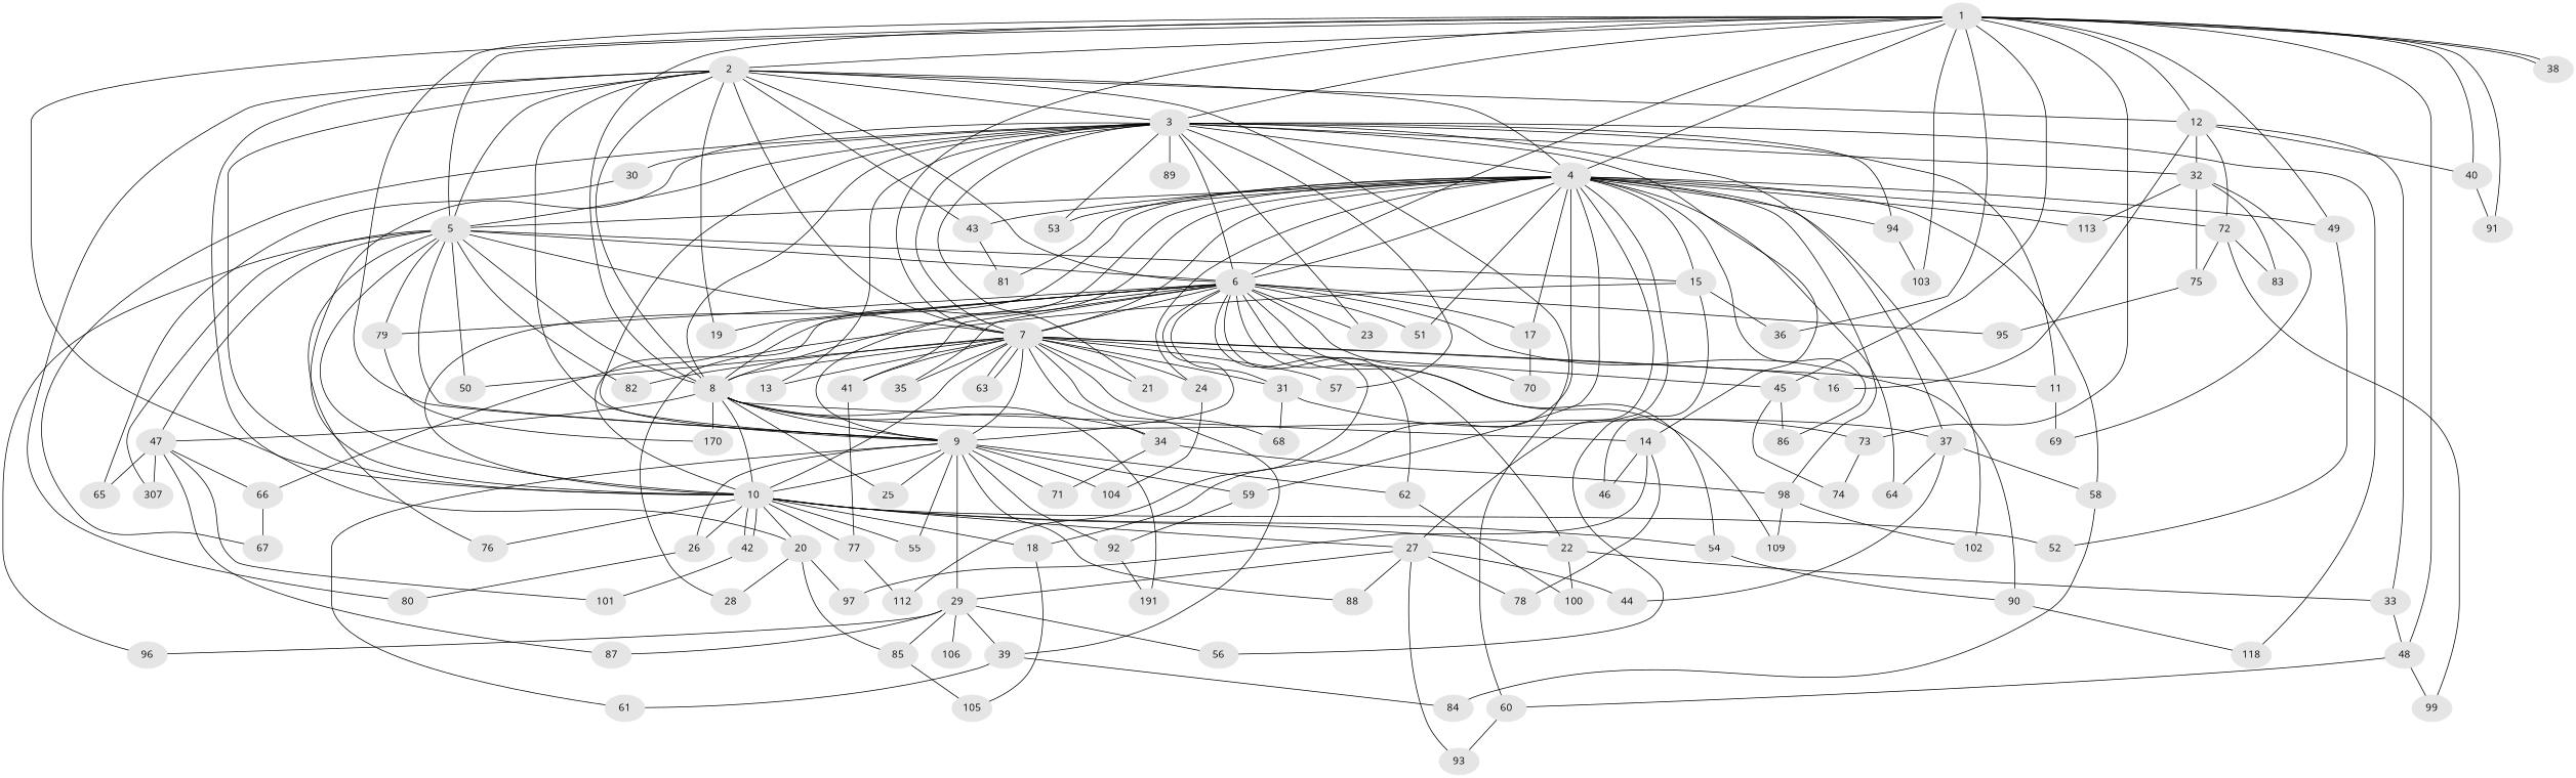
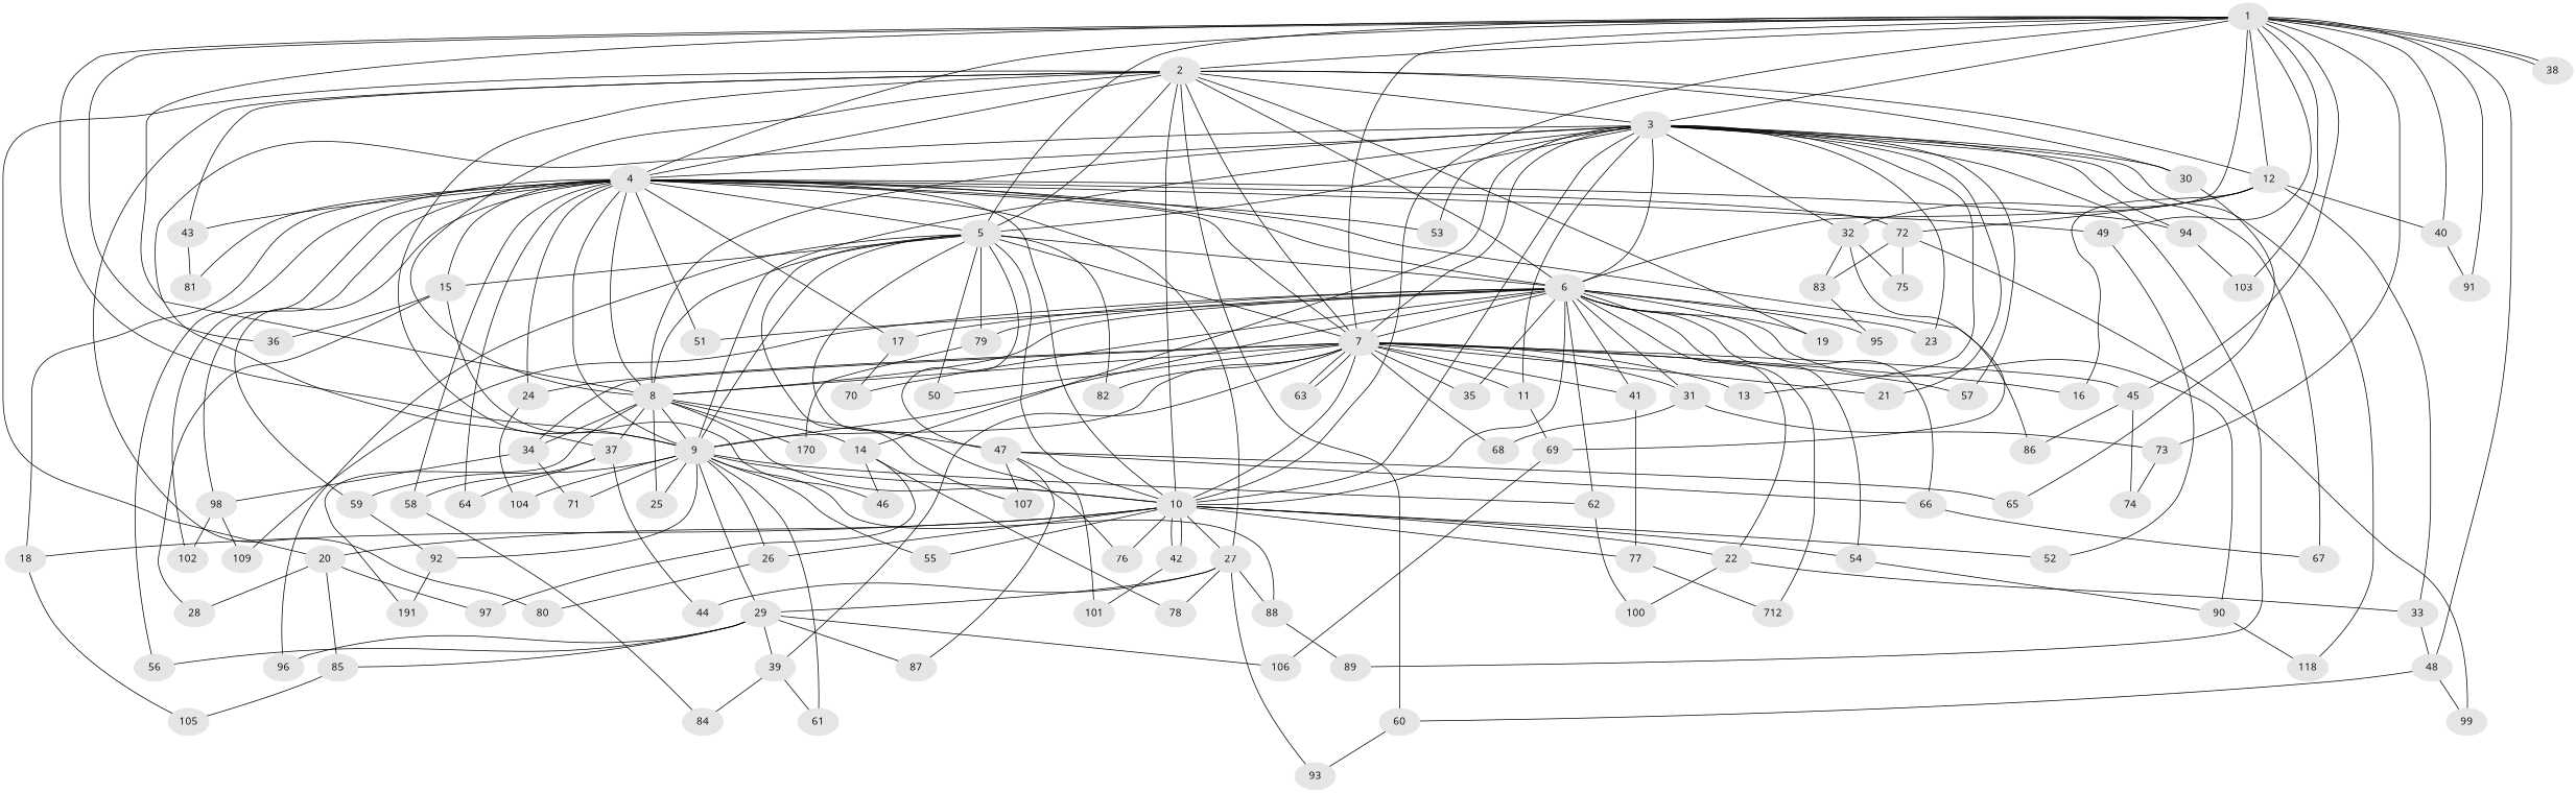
  graph {
    fontname="Open Sans"
    node [color=gray90 fontname="Open Sans" style=filled]
    edge [fontname="Open Sans"]
    1
    2
    3
    4
    5
    6
    7
    8
    9
    10
    12
    36
    38
    40
    45
    48
    49
    73
    91
    103
    19
    20
    30
    43
    60
    80
    11
    13
    14
    21
    23
    32
    37
    53
    57
    67
    89
    94
    n39 [label=118]
    15
    17
    18
    24
    27
    51
    56
    58
    59
    64
    72
    81
    86
    98
    102
-   113
    47
    50
    76
    79
    82
    96
-   107 [label=307]
+   107
    22
    31
    35
    41
    54
    62
    66
    70
    90
    95
    109
-   112
+   112 [label=712]
    16
    34
    39
    63
    68
    25
    n81 [label=170]
    n82 [label=191]
    26
    29
    55
    61
    71
    88
    92
    104
    42
    52
    77
    33
    74
    99
    97
    28
    85
    65
    93
    69
    46
    78
    75
    83
    44
    105
    84
    87
    101
    100
    106
    1 -- 2
    1 -- 3
    1 -- 4
    1 -- 5
    1 -- 6
    1 -- 7
    1 -- 8
    1 -- 9
    1 -- 10
    1 -- 12
    1 -- 36
    1 -- 38
    1 -- 38
    1 -- 40
    1 -- 45
    1 -- 48
    1 -- 49
    1 -- 73
    1 -- 91
    1 -- 103
    2 -- 3
    2 -- 4
    2 -- 5
    2 -- 6
    2 -- 7
    2 -- 8
    2 -- 9
    2 -- 10
    2 -- 12
    2 -- 19
    2 -- 20
+   2 -- 30
    2 -- 43
    2 -- 60
    2 -- 80
    3 -- 4
    3 -- 5
    3 -- 6
    3 -- 7
    3 -- 8
    3 -- 9
    3 -- 10
    3 -- 30
    3 -- 11
    3 -- 13
    3 -- 14
    3 -- 21
    3 -- 23
    3 -- 32
    3 -- 37
    3 -- 53
    3 -- 57
    3 -- 67
    3 -- 89
    3 -- 94
    3 -- n39
    4 -- 5
    4 -- 6
    4 -- 7
    4 -- 8
    4 -- 9
    4 -- 10
    4 -- 49
    4 -- 43
    4 -- 53
    4 -- 94
    4 -- 15
    4 -- 17
    4 -- 18
    4 -- 24
    4 -- 27
    4 -- 51
    4 -- 56
    4 -- 58
    4 -- 59
    4 -- 64
    4 -- 72
    4 -- 81
    4 -- 86
    4 -- 98
    4 -- 102
-   4 -- 113
    5 -- 6
    5 -- 7
    5 -- 8
    5 -- 9
    5 -- 10
    5 -- 15
    5 -- 47
    5 -- 50
    5 -- 76
    5 -- 79
    5 -- 82
    5 -- 96
    5 -- 107
    6 -- 7
    6 -- 8
    6 -- 9
    6 -- 10
    6 -- 19
    6 -- 23
    6 -- 17
    6 -- 51
    6 -- 79
    6 -- 22
    6 -- 31
    6 -- 35
    6 -- 41
    6 -- 54
    6 -- 62
    6 -- 66
    6 -- 70
    6 -- 90
    6 -- 95
    6 -- 109
    6 -- 112
    7 -- 8
    7 -- 9
    7 -- 10
    7 -- 45
    7 -- 11
    7 -- 13
    7 -- 21
    7 -- 57
    7 -- 24
    7 -- 50
    7 -- 82
    7 -- 31
    7 -- 35
    7 -- 41
    7 -- 16
    7 -- 34
    7 -- 39
    7 -- 63
    7 -- 63
    7 -- 68
    8 -- 9
    8 -- 10
    8 -- 14
    8 -- 37
    8 -- 47
    8 -- 34
    8 -- 25
    8 -- n81
    8 -- n82
    9 -- 10
    9 -- 59
    9 -- 62
    9 -- 25
    9 -- 26
    9 -- 29
    9 -- 55
    9 -- 61
    9 -- 71
    9 -- 88
    9 -- 92
    9 -- 104
    10 -- 20
    10 -- 18
    10 -- 27
    10 -- 76
    10 -- 22
    10 -- 54
    10 -- 26
    10 -- 55
    10 -- 42
    10 -- 42
    10 -- 52
    10 -- 77
    12 -- 40
    12 -- 32
    12 -- 72
    12 -- 16
    12 -- 33
    40 -- 91
    45 -- 86
    45 -- 74
    48 -- 60
    48 -- 99
    49 -- 52
    73 -- 74
    20 -- 97
    20 -- 28
    20 -- 85
    30 -- 65
    43 -- 81
    60 -- 93
    11 -- 69
    14 -- 97
    14 -- 46
    14 -- 78
-   32 -- 113
    32 -- 69
    32 -- 75
    32 -- 83
    37 -- 58
    37 -- 64
    37 -- 44
    94 -- 103
    15 -- 36
    15 -- 28
    15 -- 46
    17 -- 70
    18 -- 105
    24 -- 104
    27 -- 29
    27 -- 88
    27 -- 93
    27 -- 78
    27 -- 44
    58 -- 84
    59 -- 92
    72 -- 99
    72 -- 75
    72 -- 83
    98 -- 102
    98 -- 109
    47 -- 107
    47 -- 66
    47 -- 65
    47 -- 87
    47 -- 101
    79 -- n81
    22 -- 33
    22 -- 100
    31 -- 73
    31 -- 68
    41 -- 77
    54 -- 90
    62 -- 100
    66 -- 67
    90 -- n39
    34 -- 98
    34 -- 71
    39 -- 61
    39 -- 84
    26 -- 80
    29 -- 56
    29 -- 96
    29 -- 39
    29 -- 85
    29 -- 87
    29 -- 106
+   88 -- 89
    92 -- n82
    42 -- 101
    77 -- 112
    33 -- 48
    85 -- 105
-   75 -- 95
+   69 -- 106
+   83 -- 95
  }
